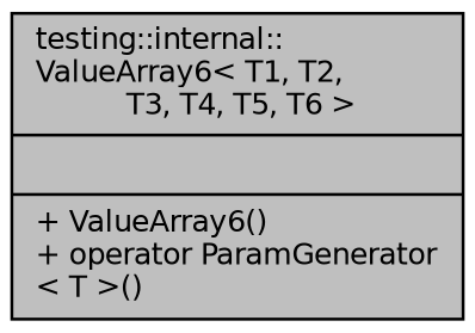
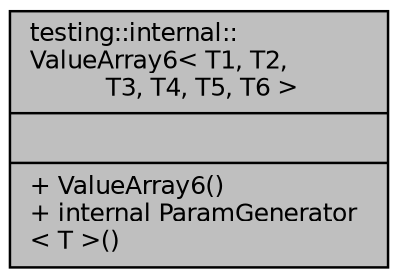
  digraph {
-   n1 [color=black fillcolor=grey75 fontcolor=black fontname=Helvetica fontsize=10 height=0.2 label="{testing::internal::\lValueArray6\< T1, T2,\l T3, T4, T5, T6 \>\n||+ ValueArray6()\l+ operator ParamGenerator\l\< T \>()\l}" shape=record style=filled width=0.4]
+   n1 [color=black fillcolor=grey75 fontcolor=black fontname=Helvetica fontsize=10 height=0.2 label="{testing::internal::\lValueArray6\< T1, T2,\l T3, T4, T5, T6 \>\n||+ ValueArray6()\l+ internal ParamGenerator\l\< T \>()\l}" shape=record style=filled width=0.4]
  }
